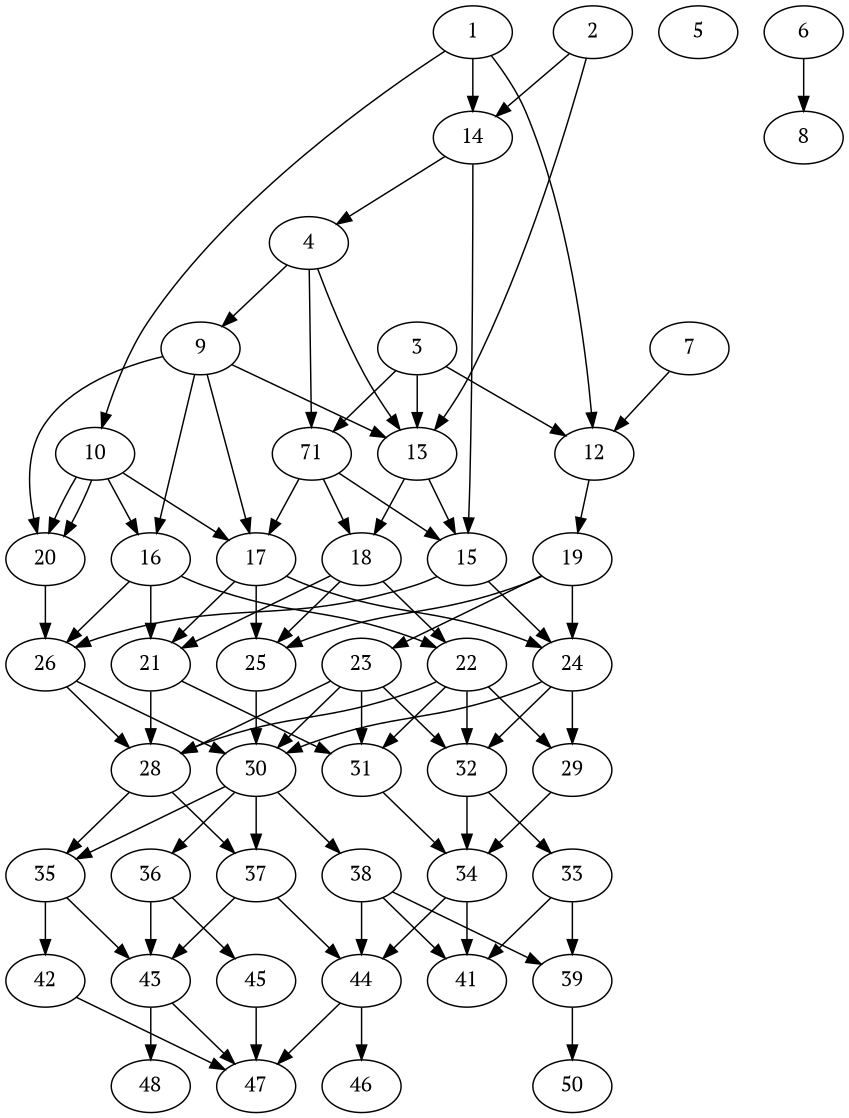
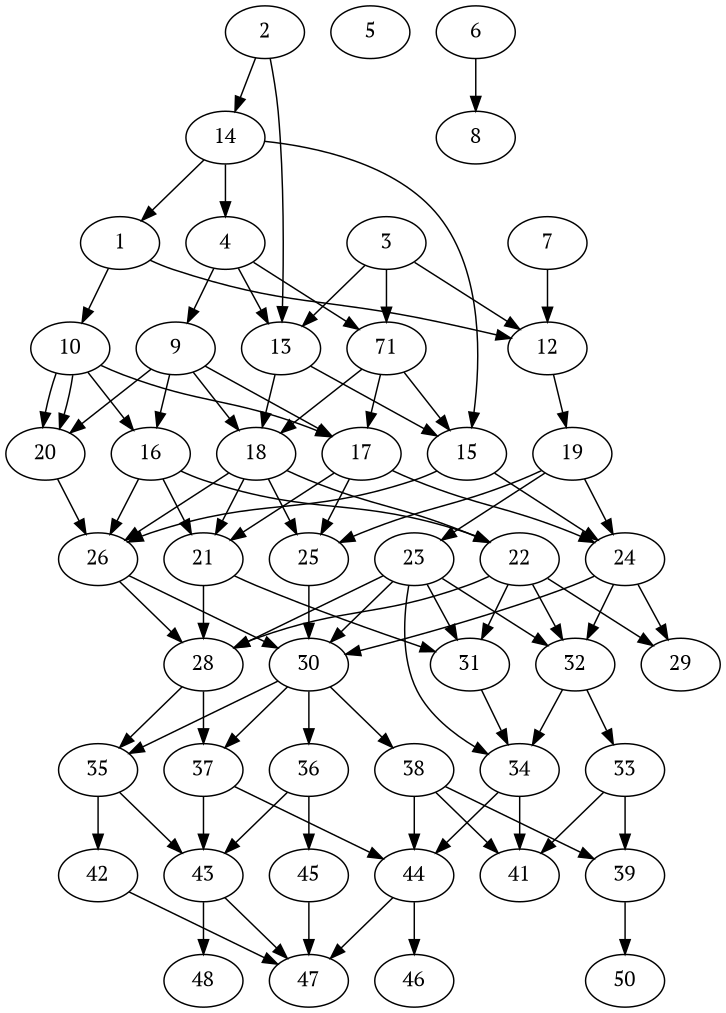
  digraph {
    fontname="PT Serif"
    node [alpha=0.08 fontname="PT Serif"]
    edge [fontname="PT Serif"]
    1 [expect_size=47377408]
    10 [alpha=0.04 expect_size=46277632]
    12 [alpha=0.12 expect_size=38793216]
    14 [alpha=0.03 expect_size=5486592]
    16 [alpha=0.02 expect_size=40060928]
    17 [alpha=0.11 expect_size=29847552]
    20 [alpha=0.02 expect_size=47965184]
    19 [alpha=0.11 expect_size=28649472]
    13 [alpha=0.09 expect_size=50282496]
    18 [expect_size=11918336]
    15 [alpha=0.12 expect_size=41534464]
    4 [alpha=0.15 expect_size=48728064]
    26 [alpha=0.15 expect_size=33376256]
    21 [alpha=0.11 expect_size=9317376]
    22 [expect_size=42658816]
    25 [alpha=0.19 expect_size=5421056]
    24 [alpha=0.09 expect_size=46540800]
    23 [alpha=0.10 expect_size=24408064]
    2 [alpha=0.05 expect_size=24134656]
    3 [alpha=0.01 expect_size=15079424]
    n21 [alpha=0.14 expect_size=20819968 label=71]
    9 [expect_size=29675520]
    5 [alpha=0.19 expect_size=28844032]
    6 [alpha=0.16 expect_size=20005888]
    8 [alpha=0.07 expect_size=43404288]
    7 [alpha=0.12 expect_size=30242816]
    30 [expect_size=14715904]
    28 [alpha=0.04 expect_size=17495040]
    31 [alpha=0.05 expect_size=19549184]
    29 [alpha=0.18 expect_size=36472832]
    32 [alpha=0.17 expect_size=45921280]
    34 [alpha=0.18 expect_size=41050112]
    33 [alpha=0.07 expect_size=18351104]
    35 [alpha=0.03 expect_size=15943680]
    37 [alpha=0.15 expect_size=49442816]
    36 [alpha=0.04 expect_size=13819904]
    38 [alpha=0.09 expect_size=6254592]
    42 [alpha=0.18 expect_size=42603520]
    43 [alpha=0.06 expect_size=34534400]
    44 [alpha=0.11 expect_size=51081216]
    41 [alpha=0.19 expect_size=30251008]
    39 [alpha=0.13 expect_size=16789504]
    45 [alpha=0.16 expect_size=45303808]
    50 [alpha=0.04 expect_size=10214400]
    47 [alpha=0.05 expect_size=16099328]
    48 [alpha=0.01 expect_size=52096000]
    46 [alpha=0.14 expect_size=6307840]
    1 -> 10
    1 -> 12
-   1 -> 14
+   14 -> 1
    10 -> 16
    10 -> 17
    10 -> 20
    10 -> 20
    12 -> 19
    14 -> 15
    14 -> 4
    16 -> 26
    16 -> 21
    16 -> 22
    17 -> 21
    17 -> 25
    17 -> 24
    20 -> 26
    19 -> 25
    19 -> 24
    19 -> 23
    13 -> 18
    13 -> 15
+   18 -> 26
    18 -> 21
    18 -> 22
    18 -> 25
    15 -> 26
    15 -> 24
    4 -> 13
    4 -> n21
    4 -> 9
    26 -> 30
    26 -> 28
    21 -> 28
    21 -> 31
    22 -> 28
    22 -> 31
    22 -> 29
    22 -> 32
    25 -> 30
    24 -> 30
    24 -> 29
    24 -> 32
    23 -> 30
    23 -> 28
    23 -> 31
    23 -> 32
    2 -> 14
    2 -> 13
    3 -> 12
    3 -> 13
    3 -> n21
    n21 -> 17
    n21 -> 18
    n21 -> 15
    9 -> 16
    9 -> 17
    9 -> 20
-   9 -> 13
+   9 -> 18
    6 -> 8
    7 -> 12
    30 -> 35
    30 -> 37
    30 -> 36
    30 -> 38
    28 -> 35
    28 -> 37
    31 -> 34
-   29 -> 34
+   23 -> 34
    32 -> 34
    32 -> 33
    34 -> 44
    34 -> 41
    33 -> 41
    33 -> 39
    35 -> 42
    35 -> 43
    37 -> 43
    37 -> 44
    36 -> 43
    36 -> 45
    38 -> 44
    38 -> 41
    38 -> 39
    42 -> 47
    43 -> 47
    43 -> 48
    44 -> 47
    44 -> 46
    39 -> 50
    45 -> 47
  }
